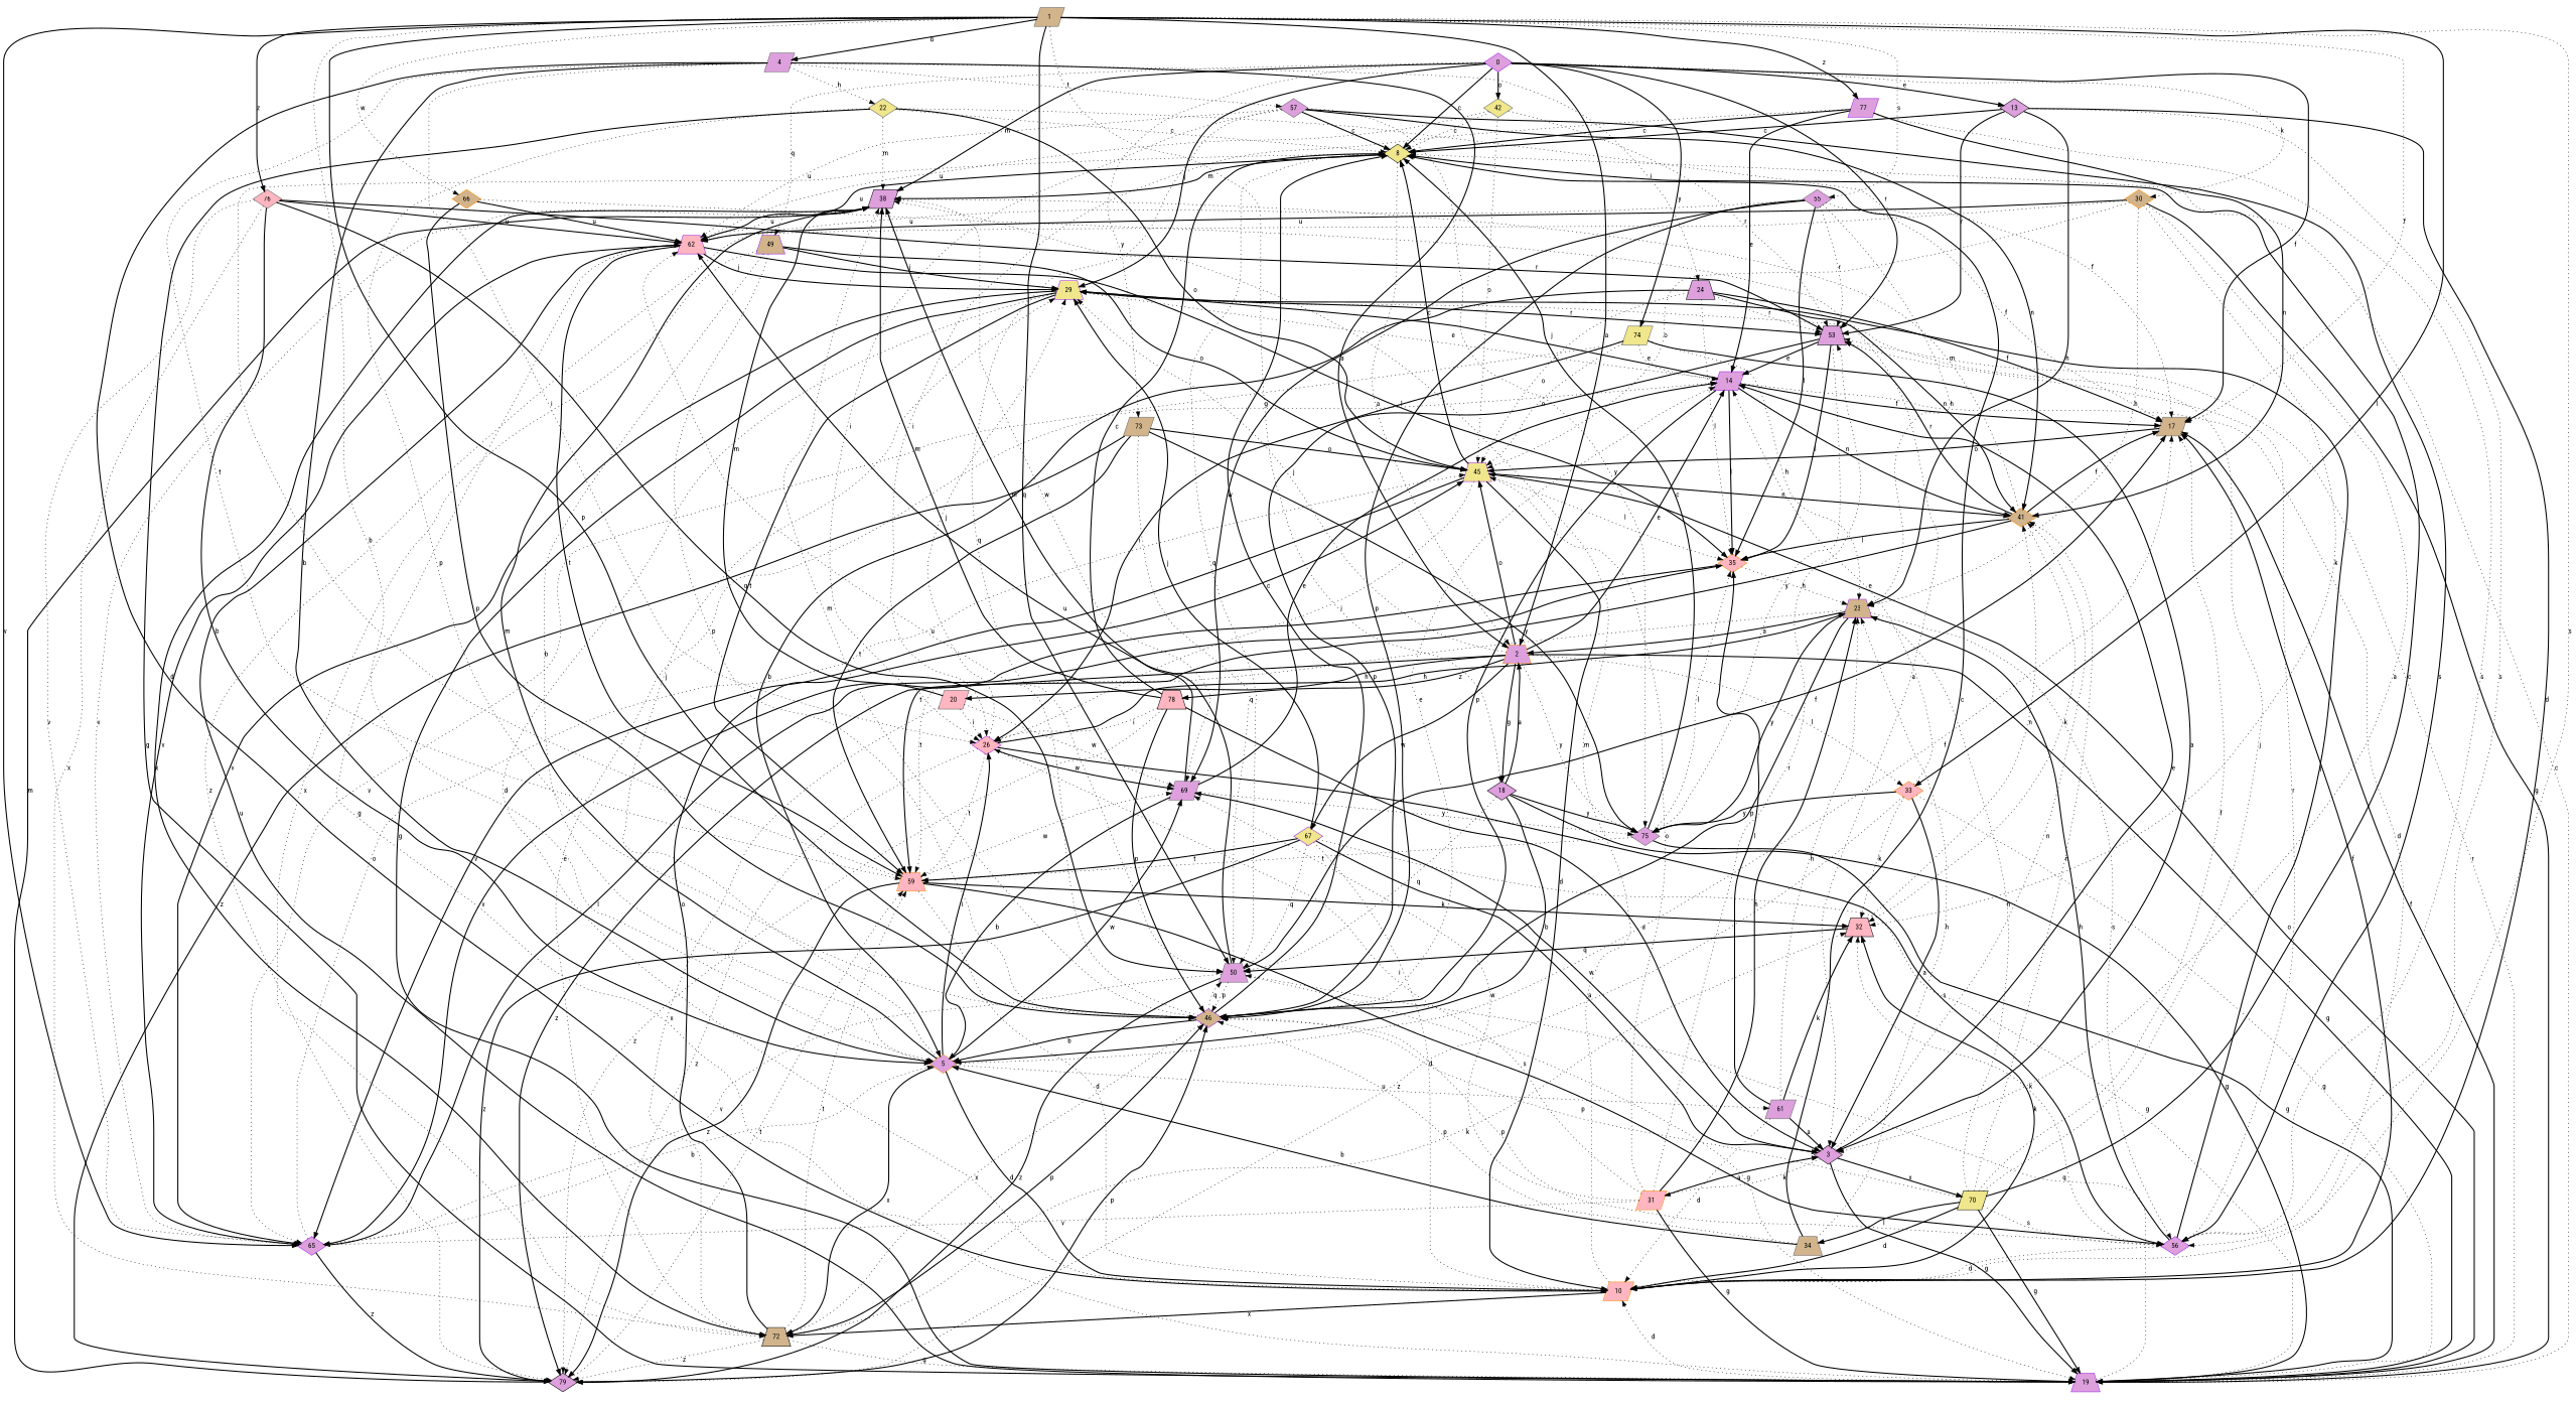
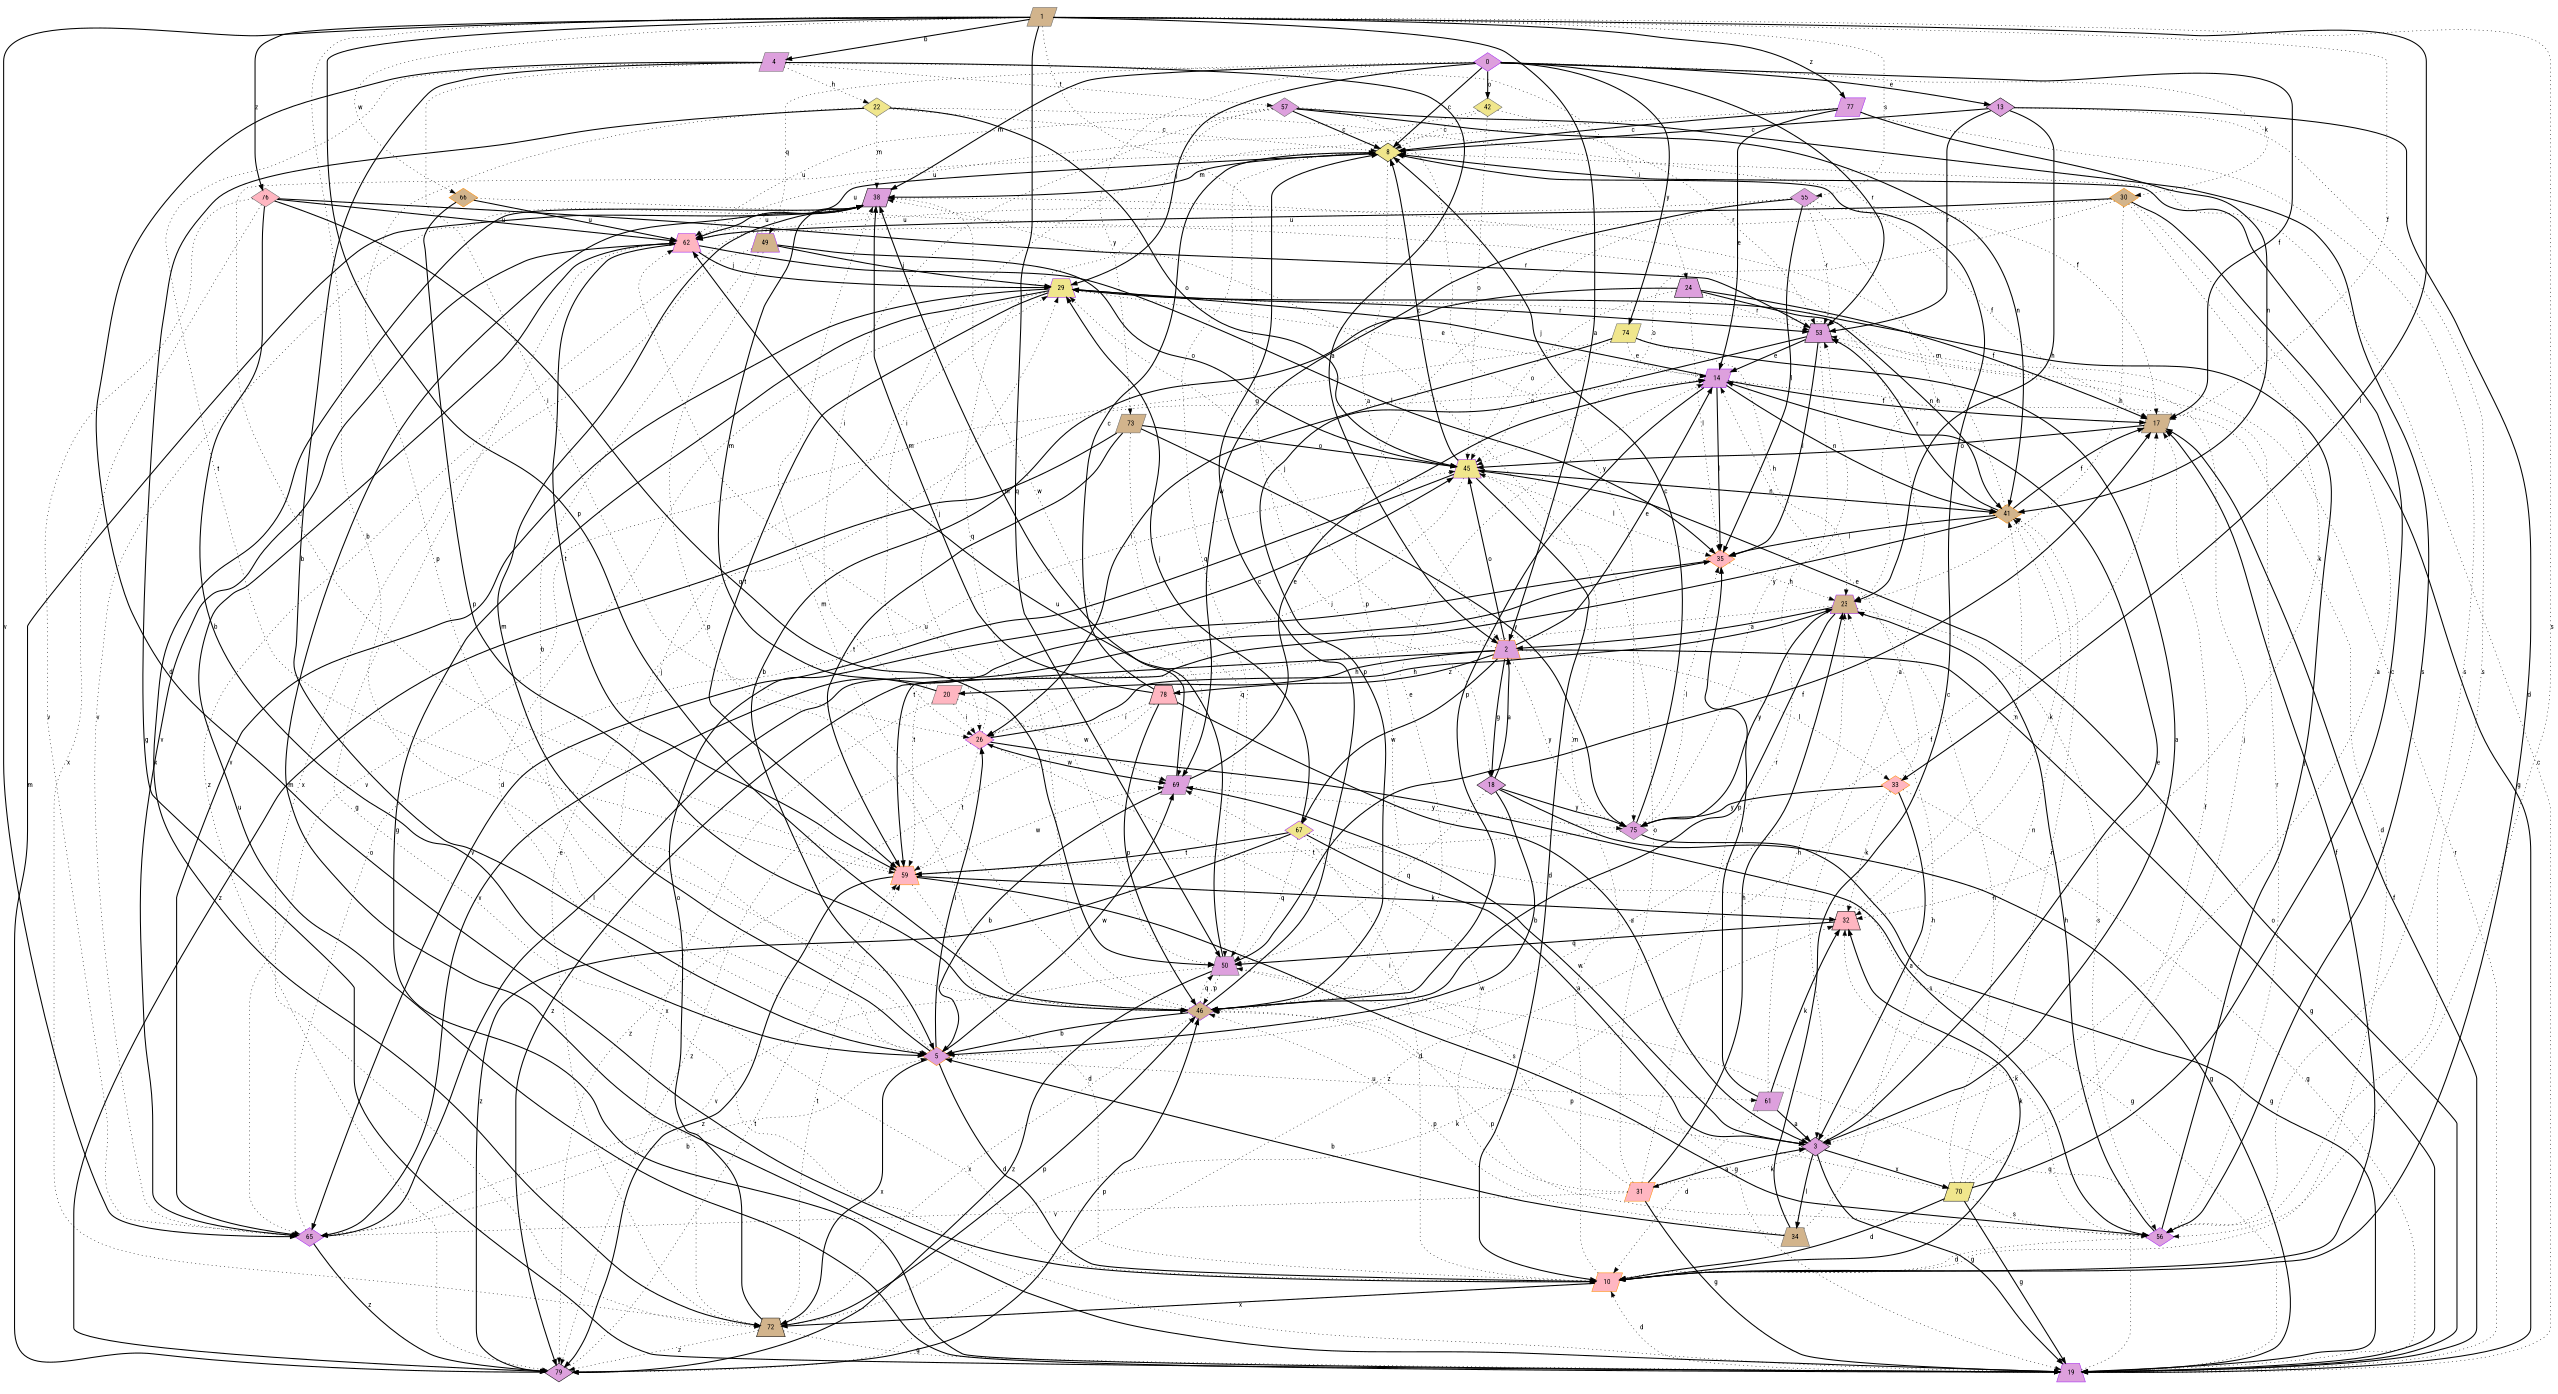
  strict digraph {
    fontname="Roboto Condensed"
    node [color=gray40 fillcolor=plum fontname="Roboto Condensed" shape=diamond style=filled]
    edge [fontname="Roboto Condensed" style=bold]
    0 [color=purple]
    8 [color=black fillcolor=khaki]
    13 [color=black]
    17 [fillcolor=tan shape=parallelogram]
    29 [color=purple fillcolor=khaki shape=trapezium]
    30 [color=darkorange fillcolor=tan]
    38 [color=black shape=parallelogram]
    42 [fillcolor=khaki]
    49 [color=purple fillcolor=tan shape=trapezium]
    53 [color=black shape=trapezium]
    73 [fillcolor=tan shape=parallelogram]
    74 [fillcolor=khaki shape=parallelogram]
    2 [color=darkorange shape=trapezium]
    50 [shape=trapezium]
    62 [color=purple fillcolor=lightpink shape=trapezium]
    56 [color=purple]
    10 [color=darkorange fillcolor=lightpink shape=parallelogram]
    23 [color=purple fillcolor=tan shape=trapezium]
    45 [color=purple fillcolor=khaki shape=trapezium]
    65 [color=purple]
    14 [color=purple shape=parallelogram]
    19 [color=purple shape=trapezium]
    59 [color=darkorange fillcolor=lightpink shape=trapezium]
    79 [color=black]
    3 [color=black]
    32 [color=black fillcolor=lightpink shape=trapezium]
    69 [shape=parallelogram]
    72 [color=black fillcolor=tan shape=trapezium]
    5 [color=darkorange]
    n30 [color=purple fillcolor=tan label=46]
    75
    35 [color=darkorange fillcolor=lightpink]
    26 [color=purple fillcolor=lightpink]
    1 [fillcolor=tan shape=parallelogram]
    4 [shape=parallelogram]
    18 [color=black]
    33 [color=darkorange fillcolor=lightpink]
    55
    66 [color=darkorange fillcolor=tan]
    76 [fillcolor=lightpink]
    77 [color=purple shape=parallelogram]
    20 [fillcolor=lightpink shape=parallelogram]
    67 [color=purple fillcolor=khaki]
    78 [color=black fillcolor=lightpink shape=trapezium]
    22 [fillcolor=khaki]
    24 [color=black shape=trapezium]
    57
    61 [shape=parallelogram]
    41 [color=darkorange fillcolor=tan]
    31 [color=darkorange fillcolor=lightpink shape=parallelogram]
    34 [fillcolor=tan shape=trapezium]
    70 [color=black fillcolor=khaki shape=parallelogram]
    0 -> 8 [label=c]
    0 -> 13 [label=e]
    0 -> 17 [label=f]
    0 -> 29 [label=j]
    0 -> 30 [label=k style=dotted]
    0 -> 38 [label=m]
    0 -> 42 [label=o]
    0 -> 49 [label=q style=dotted]
    0 -> 53 [label=r]
    0 -> 73 [label=y style=dotted]
    0 -> 74 [label=y]
    8 -> 38 [label=m]
    8 -> 2 [label=a style=dotted]
    8 -> 50 [label=q style=dotted]
    8 -> 62 [label=u]
    13 -> 8 [label=c]
    13 -> 53 [label=r]
    13 -> 56 [label=s style=dotted]
    13 -> 10 [label=d]
    13 -> 23 [label=h]
    17 -> 45 [label=o]
    29 -> 53 [label=r]
    29 -> 10 [label=d style=dotted]
    29 -> 65 [label=v]
    29 -> 14 [label=e style=dotted]
    29 -> 19 [label=g]
    29 -> 59 [label=t]
    30 -> 62 [label=u]
    30 -> 23 [label=h style=dotted]
    30 -> 45 [label=o style=dotted]
    30 -> 19 [label=g]
    30 -> 79 [label=z style=dotted]
    30 -> 3 [label=a style=dotted]
    30 -> 32 [label=k style=dotted]
    38 -> 62 [label=u style=dotted]
    38 -> 65 [label=v style=dotted]
    38 -> 69 [label=w style=dotted]
    38 -> 72 [label=x]
    42 -> 8 [label=c style=dotted]
    42 -> 53 [label=r style=dotted]
    42 -> 62 [label=u style=dotted]
    42 -> 45 [label=o style=dotted]
    49 -> 29 [label=j]
    49 -> 45 [label=o]
    49 -> 72 [label=x style=dotted]
    49 -> 5 [label=b style=dotted]
    49 -> n30 [label=p style=dotted]
    53 -> 14 [label=e]
    53 -> n30 [label=p]
    53 -> 75 [label=y style=dotted]
    53 -> 35 [label=l]
    73 -> 50 [label=q style=dotted]
    73 -> 45 [label=o]
    73 -> 59 [label=t]
    73 -> 79 [label=z]
    73 -> 75 [label=y]
    74 -> 23 [label=h style=dotted]
    74 -> 45 [label=o style=dotted]
    74 -> 65 [label=v style=dotted]
    74 -> 14 [label=e style=dotted]
    74 -> 3 [label=a]
    74 -> 26 [label=i]
    2 -> 29 [label=j style=dotted]
    2 -> 45 [label=o]
    2 -> 14 [label=e]
    2 -> 19 [label=g]
    2 -> 79 [label=z]
    2 -> 75 [label=y style=dotted]
    2 -> 18 [label=g]
    2 -> 33 [label=l style=dotted]
    2 -> 20 [label=h]
    2 -> 67 [label=w]
    2 -> 78 [label=z]
    50 -> 17 [label=f]
    50 -> 62 [label=u]
    50 -> 65 [label=v style=dotted]
    50 -> 19 [label=g style=dotted]
    50 -> 79 [label=z]
    50 -> n30 [label=p style=dotted]
    62 -> 29 [label=j]
    62 -> 65 [label=v]
    62 -> 19 [label=g style=dotted]
    62 -> 59 [label=t]
    62 -> 35 [label=l]
    56 -> 29 [label=j]
    56 -> 53 [label=r style=dotted]
    56 -> 10 [label=d style=dotted]
    56 -> 23 [label=h]
    56 -> 32 [label=k style=dotted]
    56 -> n30 [label=p style=dotted]
    10 -> 17 [label=f]
    10 -> 38 [label=m style=dotted]
    10 -> 32 [label=k]
    10 -> 72 [label=x]
    23 -> 2 [label=a]
    23 -> 56 [label=s style=dotted]
    23 -> 59 [label=t style=dotted]
    23 -> n30 [label=p]
    23 -> 75 [label=y]
    45 -> 8 [label=c]
    45 -> 10 [label=d]
    45 -> 65 [label=v]
    45 -> 35 [label=l style=dotted]
    45 -> 26 [label=i style=dotted]
    45 -> 41 [label=n]
    65 -> 45 [label=o style=dotted]
    65 -> 79 [label=z]
    65 -> 5 [label=b style=dotted]
    65 -> 35 [label=l]
    14 -> 17 [label=f]
    14 -> 29 [label=j]
    14 -> 10 [label=d style=dotted]
    14 -> n30 [label=p]
    14 -> 35 [label=l]
    14 -> 41 [label=n]
    19 -> 8 [label=c style=dotted]
    19 -> 17 [label=f]
+   19 -> 38 [label=m]
    19 -> 53 [label=r style=dotted]
    19 -> 50 [label=q style=dotted]
    19 -> 62 [label=u]
    19 -> 10 [label=d style=dotted]
    19 -> 45 [label=o]
    59 -> 8 [label=c style=dotted]
    59 -> 56 [label=s]
    59 -> 10 [label=d style=dotted]
    59 -> 79 [label=z]
    59 -> 32 [label=k]
    59 -> 69 [label=w style=dotted]
    79 -> 38 [label=m]
    79 -> 59 [label=t style=dotted]
    79 -> n30 [label=p]
    3 -> 14 [label=e]
    3 -> 19 [label=g]
    3 -> 69 [label=w]
    3 -> 41 [label=n style=dotted]
    3 -> 31 [label=k style=dotted]
-   70 -> 34 [label=l]
+   3 -> 34 [label=l]
    3 -> 70 [label=x]
    32 -> 50 [label=q]
    32 -> 41 [label=n style=dotted]
    69 -> 38 [label=m]
    69 -> 14 [label=e]
    69 -> 5 [label=b]
    69 -> 75 [label=y style=dotted]
    72 -> 45 [label=o]
    72 -> 14 [label=e style=dotted]
    72 -> 19 [label=g style=dotted]
    72 -> 59 [label=t style=dotted]
    72 -> 79 [label=z style=dotted]
    72 -> 32 [label=k style=dotted]
    72 -> n30 [label=p]
    5 -> 17 [label=f style=dotted]
    5 -> 29 [label=j style=dotted]
    5 -> 38 [label=m]
    5 -> 10 [label=d]
    5 -> 69 [label=w]
    5 -> 72 [label=x]
    5 -> 26 [label=i]
    5 -> 61 [label=u style=dotted]
    n30 -> 8 [label=c]
    n30 -> 38 [label=m style=dotted]
    n30 -> 50 [label=q style=dotted]
    n30 -> 62 [label=u style=dotted]
    n30 -> 14 [label=e style=dotted]
    n30 -> 72 [label=x style=dotted]
    n30 -> 5 [label=b]
    75 -> 8 [label=c]
    75 -> 19 [label=g]
    75 -> 59 [label=t style=dotted]
    75 -> 35 [label=l style=dotted]
    35 -> 23 [label=h style=dotted]
    35 -> 65 [label=v]
    26 -> 29 [label=j style=dotted]
    26 -> 56 [label=s]
    26 -> 23 [label=h]
    26 -> 59 [label=t style=dotted]
    26 -> 79 [label=z style=dotted]
    26 -> 69 [label=w]
    1 -> 17 [label=f style=dotted]
    1 -> 2 [label=a]
    1 -> 50 [label=q]
    1 -> 56 [label=s style=dotted]
    1 -> 65 [label=v]
    1 -> 5 [label=b style=dotted]
    1 -> n30 [label=p]
    1 -> 4 [label=b]
    1 -> 18 [label=g style=dotted]
    1 -> 33 [label=l]
    1 -> 55 [label=s style=dotted]
    1 -> 66 [label=w style=dotted]
    1 -> 76 [label=z]
    1 -> 77 [label=z]
    4 -> 2 [label=a]
    4 -> 10 [label=d]
    4 -> 59 [label=t style=dotted]
    4 -> 5 [label=b]
    4 -> 26 [label=i style=dotted]
    4 -> 22 [label=h style=dotted]
    4 -> 24 [label=i style=dotted]
    4 -> 57 [label=t style=dotted]
    18 -> 2 [label=a]
    18 -> 50 [label=q style=dotted]
    18 -> 19 [label=g]
    18 -> 5 [label=b]
    18 -> 75 [label=y]
    33 -> 14 [label=e style=dotted]
    33 -> 19 [label=g style=dotted]
    33 -> 79 [label=z style=dotted]
    33 -> 3 [label=a]
    33 -> 32 [label=k style=dotted]
    33 -> 75 [label=y]
    55 -> 17 [label=f style=dotted]
    55 -> 53 [label=r style=dotted]
    55 -> 62 [label=u style=dotted]
    55 -> 23 [label=h style=dotted]
    55 -> 69 [label=w]
-   55 -> n30 [label=p]
+   55 -> n30 [label=p style=dotted]
    55 -> 35 [label=l]
    66 -> 62 [label=u]
    66 -> 3 [label=a style=dotted]
    66 -> n30 [label=p]
    76 -> 53 [label=r]
    76 -> 50 [label=q]
    76 -> 62 [label=u]
    76 -> 65 [label=v style=dotted]
    76 -> 72 [label=x style=dotted]
    76 -> 5 [label=b]
    77 -> 8 [label=c]
    77 -> 56 [label=s style=dotted]
    77 -> 14 [label=e]
    77 -> 26 [label=i style=dotted]
    77 -> 41 [label=n]
    20 -> 38 [label=m]
    20 -> 69 [label=w style=dotted]
    20 -> 72 [label=x style=dotted]
    20 -> 26 [label=i style=dotted]
    67 -> 29 [label=j]
    67 -> 50 [label=q style=dotted]
    67 -> 10 [label=d style=dotted]
    67 -> 19 [label=g style=dotted]
    67 -> 59 [label=t]
    67 -> 79 [label=z]
    67 -> 3 [label=a]
    78 -> 8 [label=c]
    78 -> 38 [label=m]
    78 -> 79 [label=z style=dotted]
    78 -> 3 [label=a]
    78 -> n30 [label=p]
    78 -> 26 [label=i style=dotted]
    22 -> 8 [label=c style=dotted]
    22 -> 17 [label=f style=dotted]
    22 -> 38 [label=m style=dotted]
    22 -> 45 [label=o]
    22 -> 19 [label=g]
    22 -> n30 [label=p style=dotted]
    24 -> 17 [label=f]
    24 -> 53 [label=r style=dotted]
    24 -> 45 [label=o style=dotted]
    24 -> 5 [label=b]
    24 -> 35 [label=l style=dotted]
    24 -> 41 [label=n]
    57 -> 8 [label=c]
    57 -> 50 [label=q style=dotted]
    57 -> 62 [label=u style=dotted]
    57 -> 56 [label=s]
    57 -> 75 [label=y style=dotted]
    57 -> 26 [label=i style=dotted]
    57 -> 41 [label=n]
    61 -> 10 [label=d style=dotted]
    61 -> 23 [label=h style=dotted]
    61 -> 3 [label=a]
    61 -> 32 [label=k]
    61 -> 35 [label=l]
    41 -> 17 [label=f]
    41 -> 38 [label=m style=dotted]
    41 -> 53 [label=r]
    41 -> 59 [label=t]
    41 -> 32 [label=k style=dotted]
    41 -> 35 [label=l]
    31 -> 53 [label=r style=dotted]
    31 -> 23 [label=h]
    31 -> 45 [label=o style=dotted]
    31 -> 65 [label=v style=dotted]
    31 -> 19 [label=g]
    31 -> 3 [label=a]
    31 -> 69 [label=w style=dotted]
    31 -> 26 [label=i style=dotted]
    34 -> 8 [label=c]
    34 -> 23 [label=h style=dotted]
    34 -> 5 [label=b]
    34 -> n30 [label=p style=dotted]
    70 -> 8 [label=c]
    70 -> 17 [label=f style=dotted]
    70 -> 29 [label=j style=dotted]
    70 -> 56 [label=s style=dotted]
    70 -> 10 [label=d]
    70 -> 23 [label=h style=dotted]
    70 -> 19 [label=g]
    70 -> n30 [label=p style=dotted]
    70 -> 41 [label=n style=dotted]
  }
